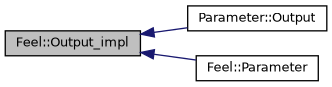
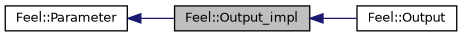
  digraph {
    rankdir=LR
    node [color=black fillcolor=white fontname=Helvetica fontsize=10 shape=record style=filled]
    edge [color=midnightblue dir=back fontname=Helvetica fontsize=10 labelfontname=Helvetica labelfontsize=10 style=solid]
    n1 [fillcolor=grey75 fontcolor=black height=0.2 label="Feel::Output_impl" width=0.4]
-   n2 [height=0.2 label="Parameter::Output" width=0.4]
+   n2 [height=0.2 label="Feel::Output" width=0.4]
    n3 [height=0.2 label="Feel::Parameter" width=0.4]
    n1 -> n2
-   n1 -> n3
+   n3 -> n1
  }
